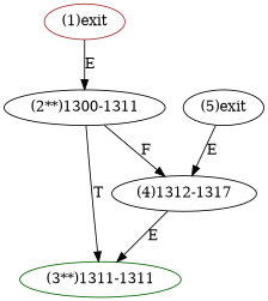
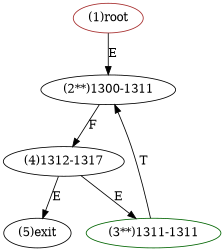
  digraph {
    node [color=black]
-   n1 [color=brown label="(1)exit"]
+   n1 [color=brown label="(1)root"]
    n2 [label="(2**)1300-1311"]
    n3 [color=darkgreen label="(3**)1311-1311"]
    n4 [label="(4)1312-1317"]
    n5 [label="(5)exit"]
    n1 -> n2 [label=E]
-   n2 -> n3 [label=T]
+   n3 -> n2 [label=T]
    n2 -> n4 [label=F]
    n4 -> n3 [label=E]
-   n5 -> n4 [label=E]
+   n4 -> n5 [label=E]
  }
